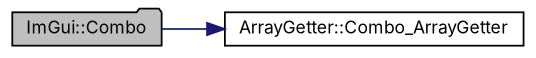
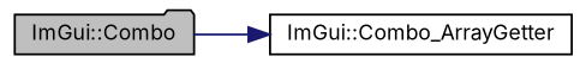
  digraph {
    rankdir=LR
    fontname=Inter
    node [color=black fontname=Inter fontsize=10 style=filled]
    n1 [fillcolor=grey75 fontcolor=black height=0.2 label="ImGui::Combo" shape=folder width=0.4]
-   n2 [fillcolor=white height=0.2 label="ArrayGetter::Combo_ArrayGetter" shape=box width=0.4]
+   n2 [fillcolor=white height=0.2 label="ImGui::Combo_ArrayGetter" shape=box width=0.4]
    n1 -> n2 [color=midnightblue fontname=Inter fontsize=10 labelfontname=Helvetica labelfontsize=10 style=solid]
  }
